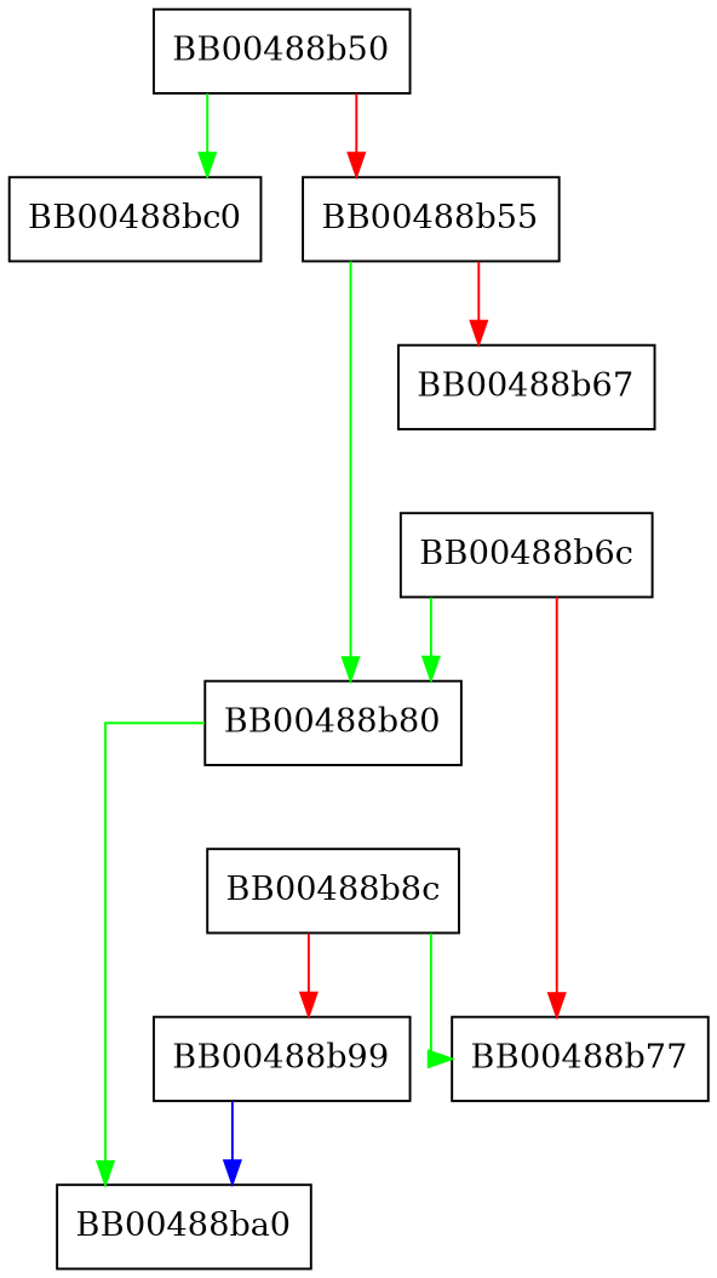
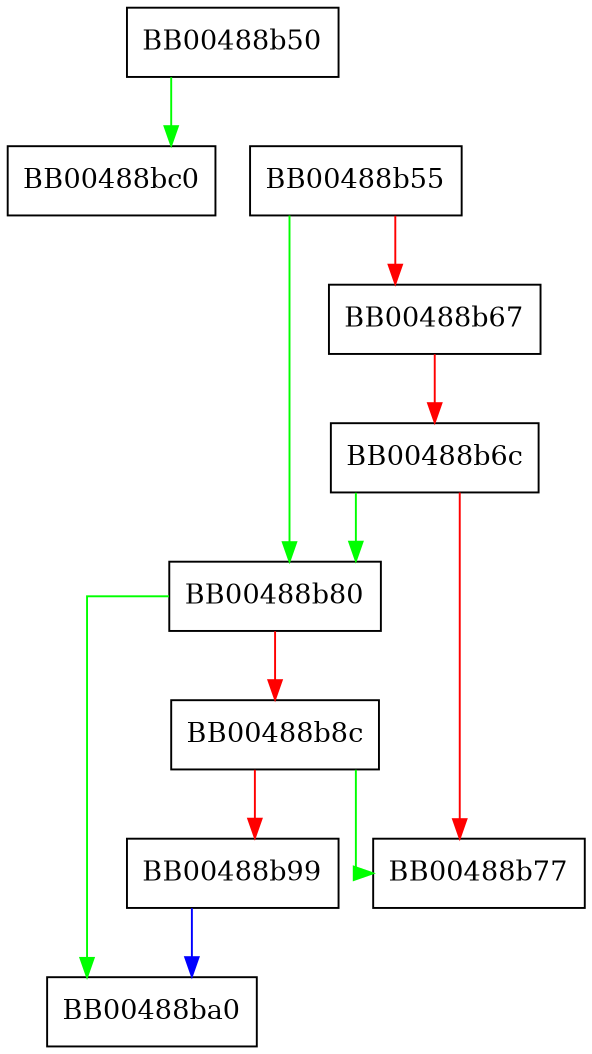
  digraph {
    splines=ortho
    node [shape=box]
    edge [color=red]
    BB00488b50
    BB00488bc0
    BB00488b55
    BB00488b80
    BB00488b67
    BB00488ba0
    BB00488b8c
    BB00488b6c
    BB00488b77
    BB00488b99
    BB00488b50 -> BB00488bc0 [color=green]
-   BB00488b50 -> BB00488b55
    BB00488b55 -> BB00488b80 [color=green]
    BB00488b55 -> BB00488b67
    BB00488b80 -> BB00488ba0 [color=green]
+   BB00488b80 -> BB00488b8c
+   BB00488b67 -> BB00488b6c
    BB00488b8c -> BB00488b77 [color=green]
    BB00488b8c -> BB00488b99
    BB00488b6c -> BB00488b80 [color=green]
    BB00488b6c -> BB00488b77
    BB00488b99 -> BB00488ba0 [color=blue]
  }
